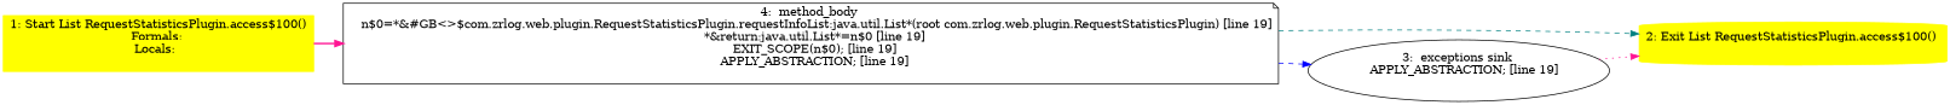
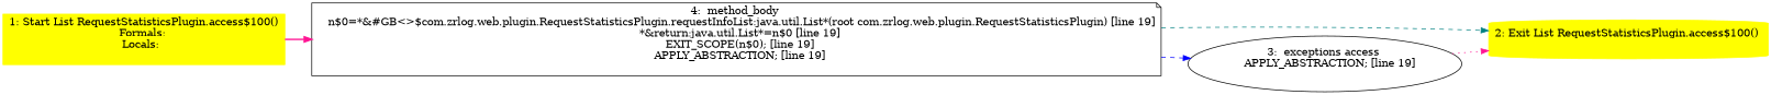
  digraph {
    rankdir=LR
    edge [color=deeppink style=dashed]
    n1 [color=yellow label="1: Start List RequestStatisticsPlugin.access$100()\nFormals: \nLocals:  \n  " style=filled shape=box]
    n2 [label="4:  method_body \n   n$0=*&#GB<>$com.zrlog.web.plugin.RequestStatisticsPlugin.requestInfoList:java.util.List*(root com.zrlog.web.plugin.RequestStatisticsPlugin) [line 19]\n  *&return:java.util.List*=n$0 [line 19]\n  EXIT_SCOPE(n$0); [line 19]\n  APPLY_ABSTRACTION; [line 19]\n " shape=note]
    n3 [color=yellow label="2: Exit List RequestStatisticsPlugin.access$100() \n  " style=filled shape=cylinder]
-   n4 [label="3:  exceptions sink \n   APPLY_ABSTRACTION; [line 19]\n " shape=ellipse]
+   n4 [label="3:  exceptions access \n   APPLY_ABSTRACTION; [line 19]\n " shape=ellipse]
    n1 -> n2 [style=bold]
    n2 -> n3 [color=teal]
    n2 -> n4 [color=blue]
    n4 -> n3 [style=dotted]
  }
